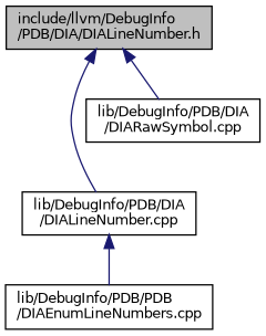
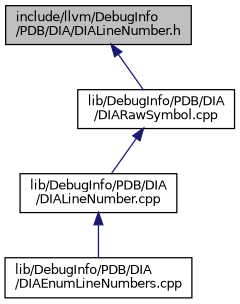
  digraph {
    node [color=black fontname=Helvetica fontsize=10 shape=record]
    edge [color=midnightblue dir=back fontname=Helvetica fontsize=10 labelfontname=Helvetica labelfontsize=10 style=solid]
    n1 [fillcolor=grey75 fontcolor=black height=0.2 label="include/llvm/DebugInfo\l/PDB/DIA/DIALineNumber.h" style=filled width=0.4]
    n2 [height=0.2 label="lib/DebugInfo/PDB/DIA\l/DIALineNumber.cpp" width=0.4]
    n3 [height=0.2 label="lib/DebugInfo/PDB/DIA\l/DIARawSymbol.cpp" width=0.4]
-   n4 [height=0.2 label="lib/DebugInfo/PDB/PDB\l/DIAEnumLineNumbers.cpp" width=0.4]
-   n1 -> n2
+   n4 [height=0.2 label="lib/DebugInfo/PDB/DIA\l/DIAEnumLineNumbers.cpp" width=0.4]
+   n3 -> n2
    n1 -> n3
    n2 -> n4
  }
